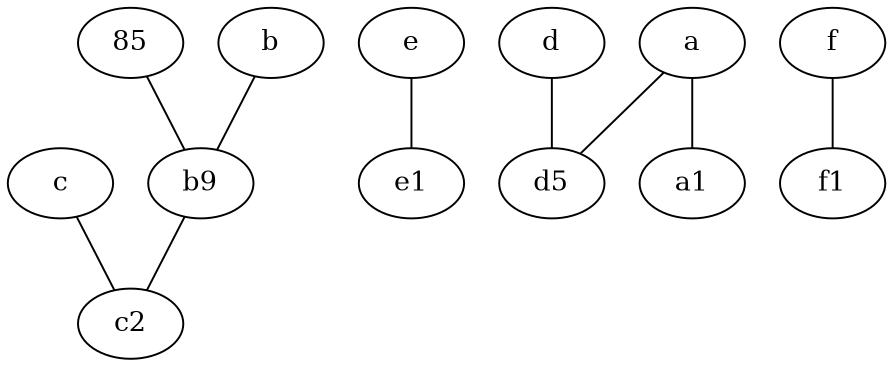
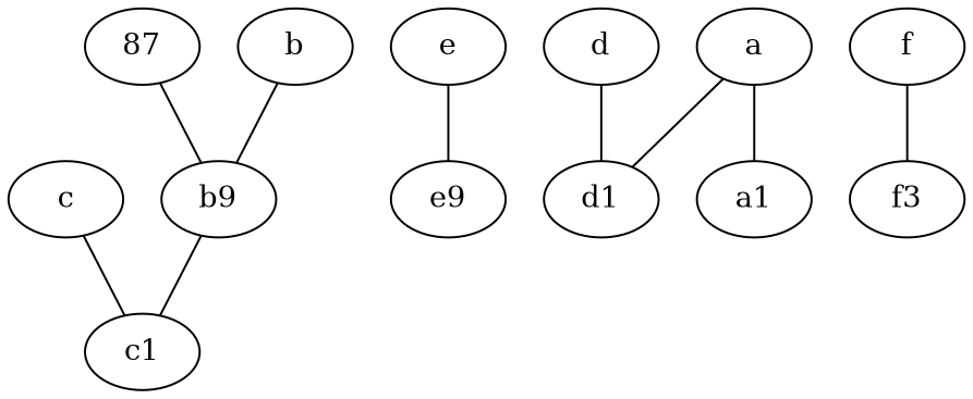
  graph {
    node [labelfontsize=50]
    n1 [label=b9]
-   85
-   c1 [label=c2]
+   85 [label=87]
+   c1
    c
    e
-   e1
+   e1 [label=e9]
    b
    a
-   d1 [label=d5]
+   d1
    a1
    f
-   f1
+   f1 [label=f3]
    d
    n1 -- c1
    85 -- n1
    c -- c1
    e -- e1
    b -- n1
    a -- d1
    a -- a1
    f -- f1
    d -- d1
  }
